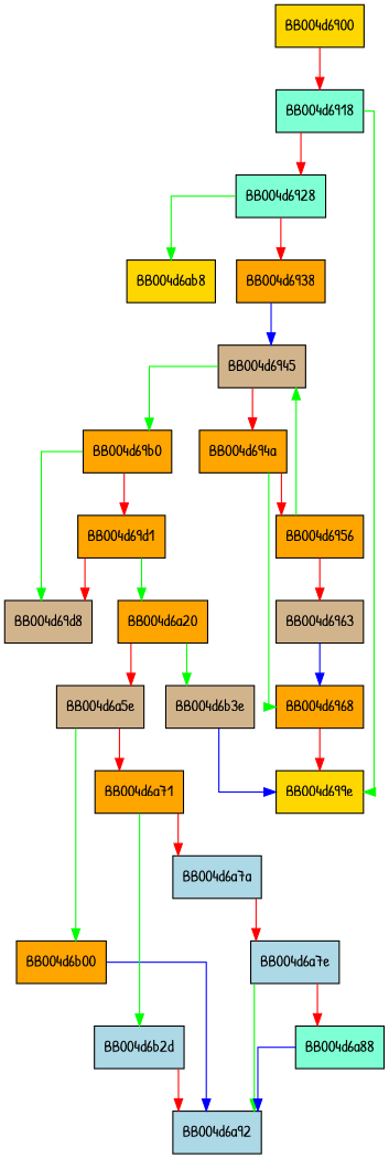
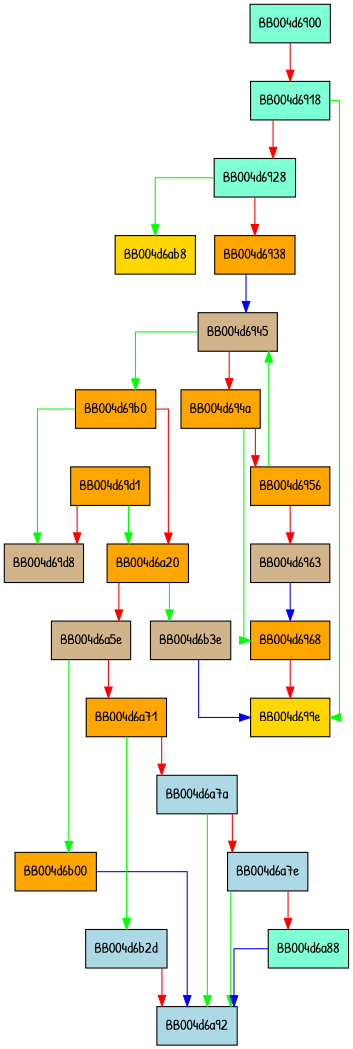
  digraph {
    fontname="Patrick Hand"
    splines=ortho
    node [fillcolor=orange fontname="Patrick Hand" shape=box style=filled]
    edge [color=red fontname="Patrick Hand"]
-   BB004d6900 [fillcolor=gold]
+   BB004d6900 [fillcolor=aquamarine]
    BB004d6918 [fillcolor=aquamarine]
    BB004d6928 [fillcolor=aquamarine]
    BB004d6ab8 [fillcolor=gold]
    BB004d6938
    BB004d699e [fillcolor=gold]
    BB004d6945 [fillcolor=tan]
    BB004d69b0
    BB004d694a
    BB004d69d8 [fillcolor=tan]
    BB004d69d1
    BB004d6968
    BB004d6956
    BB004d6a20
    BB004d6963 [fillcolor=tan]
    BB004d6b3e [fillcolor=tan]
    BB004d6a5e [fillcolor=tan]
    BB004d6b00
    BB004d6a71
    BB004d6a92 [fillcolor=lightblue]
    BB004d6b2d [fillcolor=lightblue]
    BB004d6a7a [fillcolor=lightblue]
    BB004d6a7e [fillcolor=lightblue]
    BB004d6a88 [fillcolor=aquamarine]
    BB004d6900 -> BB004d6918
    BB004d6918 -> BB004d6928
    BB004d6918 -> BB004d699e [color=green]
    BB004d6928 -> BB004d6ab8 [color=green]
    BB004d6928 -> BB004d6938
    BB004d6938 -> BB004d6945 [color=blue]
    BB004d6945 -> BB004d69b0 [color=green]
    BB004d6945 -> BB004d694a
    BB004d69b0 -> BB004d69d8 [color=green]
-   BB004d69b0 -> BB004d69d1
+   BB004d69b0 -> BB004d6a20
    BB004d694a -> BB004d6968 [color=green]
    BB004d694a -> BB004d6956
    BB004d69d1 -> BB004d69d8
    BB004d69d1 -> BB004d6a20 [color=green]
    BB004d6968 -> BB004d699e
    BB004d6956 -> BB004d6945 [color=green]
    BB004d6956 -> BB004d6963
    BB004d6a20 -> BB004d6b3e [color=green]
    BB004d6a20 -> BB004d6a5e
    BB004d6963 -> BB004d6968 [color=blue]
    BB004d6b3e -> BB004d699e [color=blue]
    BB004d6a5e -> BB004d6b00 [color=green]
    BB004d6a5e -> BB004d6a71
    BB004d6b00 -> BB004d6a92 [color=blue]
    BB004d6a71 -> BB004d6b2d [color=green]
    BB004d6a71 -> BB004d6a7a
    BB004d6b2d -> BB004d6a92
+   BB004d6a7a -> BB004d6a92 [color=green]
    BB004d6a7a -> BB004d6a7e
    BB004d6a7e -> BB004d6a92 [color=green]
    BB004d6a7e -> BB004d6a88
    BB004d6a88 -> BB004d6a92 [color=blue]
  }
